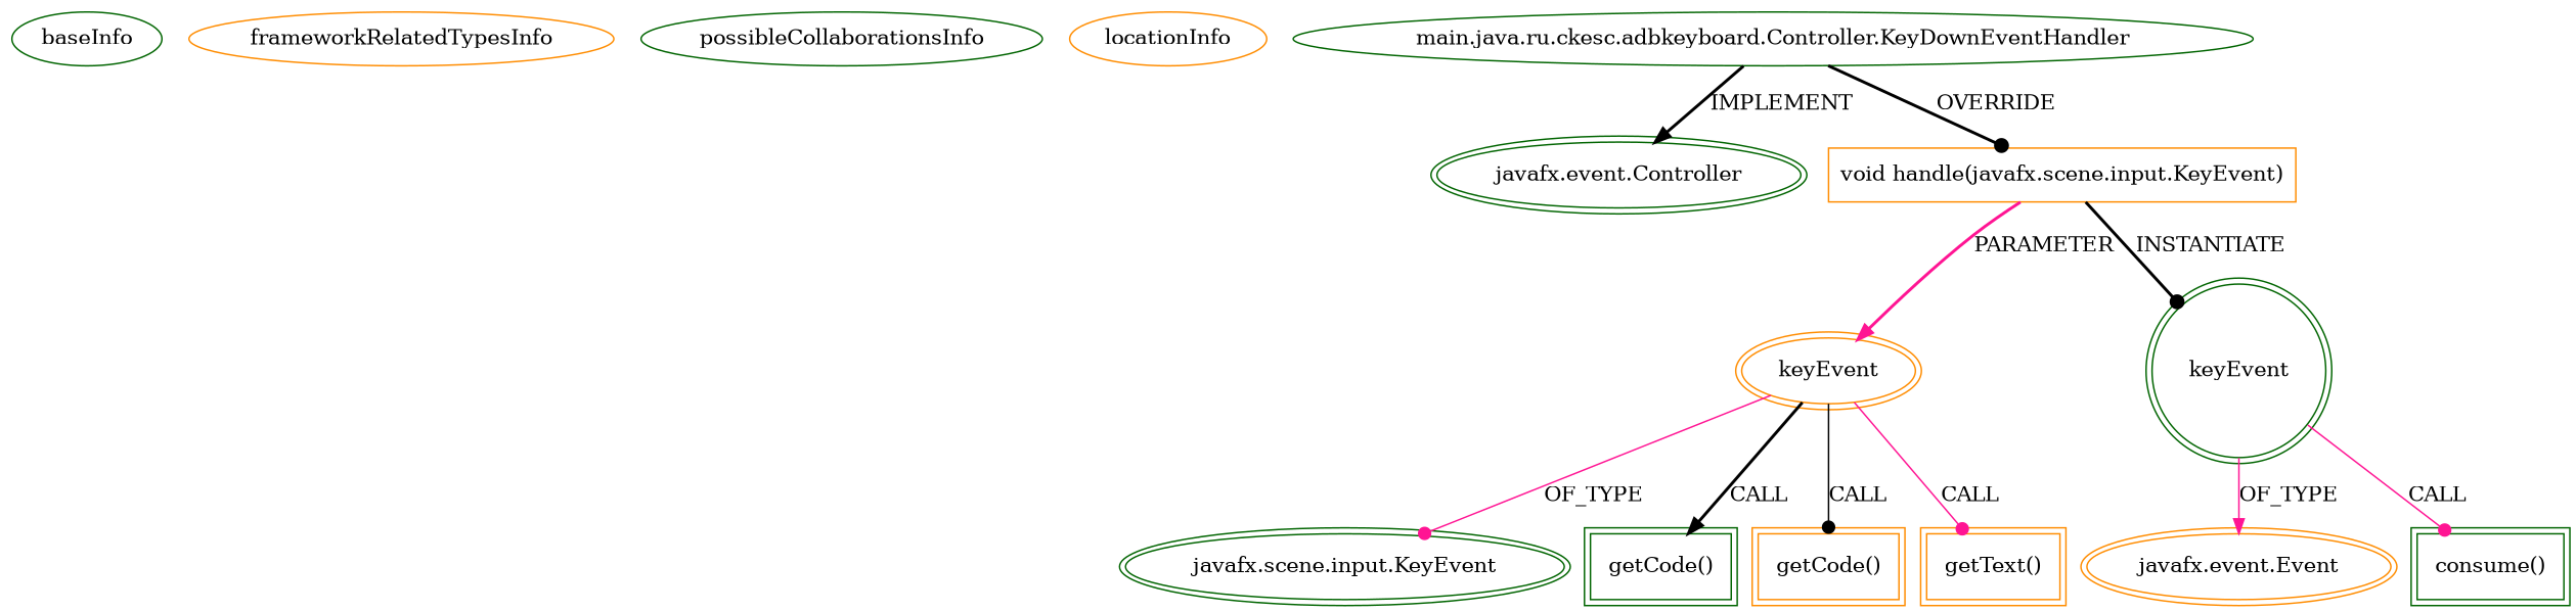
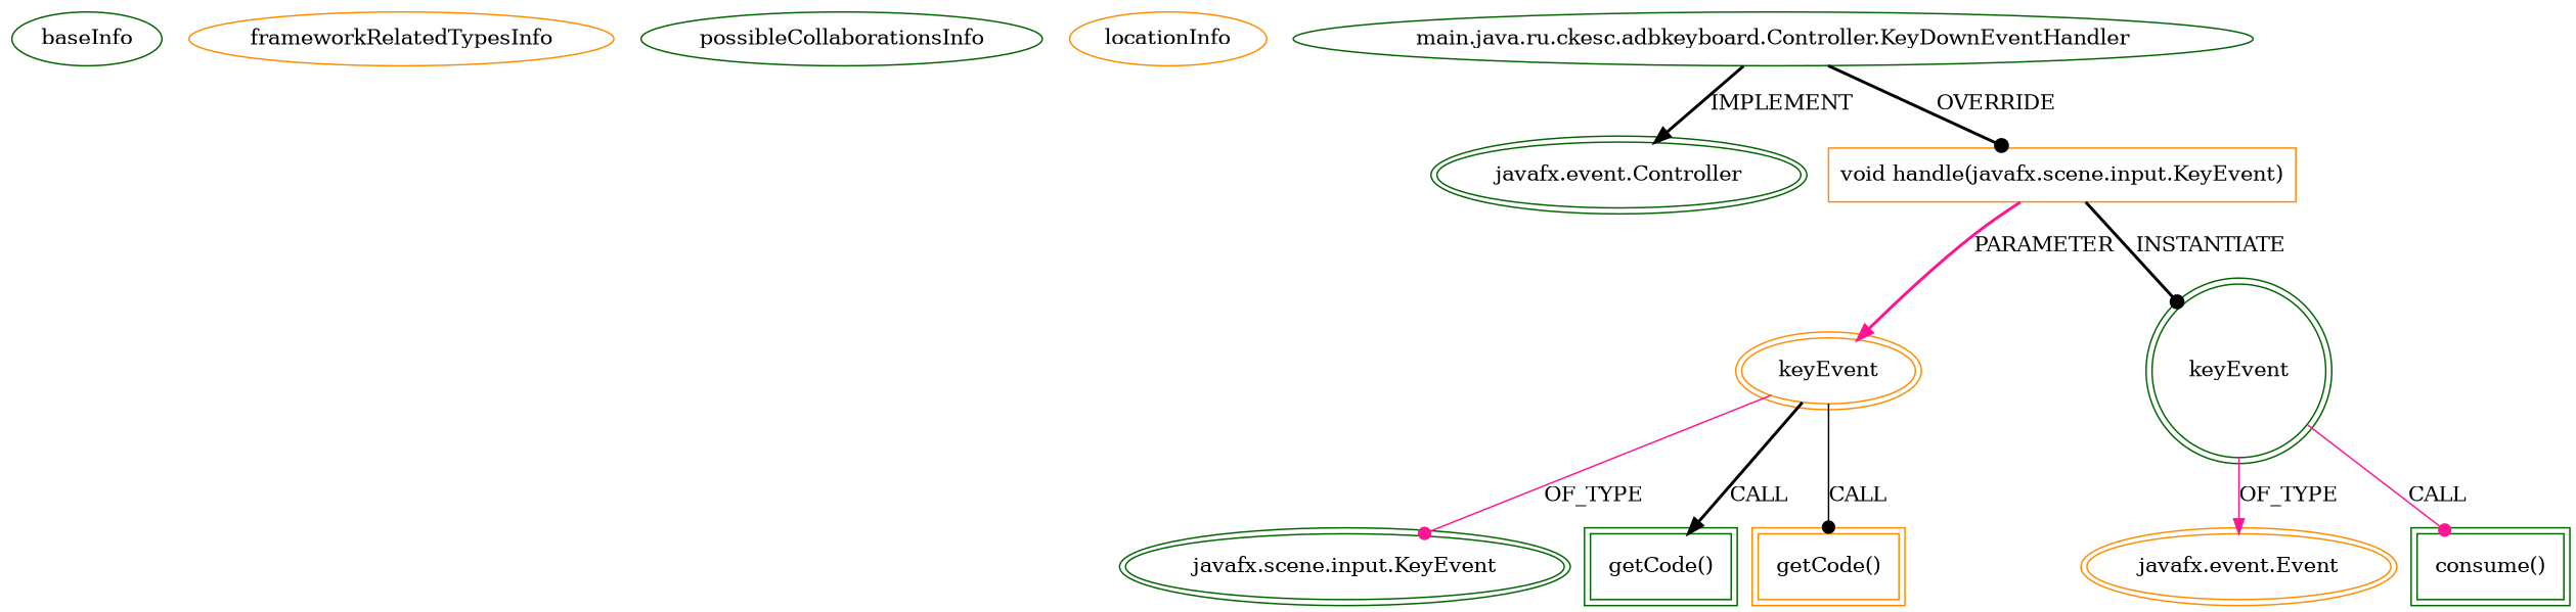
  digraph {
    node [color=darkgreen isFrameworkType=true peripheries=2]
    edge [arrowhead=dot color=black style=bold]
    baseInfo [category=extension_graph graphId=2278 isAnonymous=false possibleRelation=false isFrameworkType="" peripheries=""]
    frameworkRelatedTypesInfo [0="javafx.event.EventHandler" color=darkorange isFrameworkType="" peripheries=""]
    possibleCollaborationsInfo [isFrameworkType="" peripheries=""]
    locationInfo [color=darkorange contextSignature=KeyDownEventHandler filePath="/ckesc-AdbKeyMonkey/AdbKeyMonkey-master/src/main/java/ru/ckesc/adbkeyboard/Controller.java" graphId=2278 projectName="ckesc-AdbKeyMonkey" isFrameworkType="" peripheries=""]
    n5 [isFrameworkType=false label="main.java.ru.ckesc.adbkeyboard.Controller.KeyDownEventHandler" vertexType=ROOT_CLIENT_CLASS_DECLARATION peripheries=""]
    n6 [label="javafx.event.Controller" vertexType=FRAMEWORK_INTERFACE_TYPE]
    n7 [color=darkorange isFrameworkType=false label="void handle(javafx.scene.input.KeyEvent)" shape=box vertexType=OVERRIDING_METHOD_DECLARATION peripheries=""]
    n8 [color=darkorange label=keyEvent vertexType=PARAMETER_DECLARATION]
    n9 [label=keyEvent shape=circle vertexType=VARIABLE_EXPRESION]
    n10 [label="javafx.scene.input.KeyEvent" vertexType=FRAMEWORK_CLASS_TYPE]
    n11 [label="getCode()" shape=box vertexType=INSIDE_CALL]
    n12 [color=darkorange label="getCode()" shape=box vertexType=INSIDE_CALL]
-   n13 [color=darkorange label="getText()" shape=box vertexType=INSIDE_CALL]
    n14 [color=darkorange label="javafx.event.Event" vertexType=FRAMEWORK_CLASS_TYPE]
    n15 [label="consume()" shape=box vertexType=INSIDE_CALL]
    n5 -> n6 [arrowhead=normal label=IMPLEMENT]
    n5 -> n7 [label=OVERRIDE]
    n7 -> n8 [arrowhead=normal color=deeppink label=PARAMETER]
    n7 -> n9 [label=INSTANTIATE]
    n8 -> n10 [color=deeppink label=OF_TYPE style=solid]
    n8 -> n11 [arrowhead=normal label=CALL]
    n8 -> n12 [label=CALL style=solid]
-   n8 -> n13 [color=deeppink label=CALL style=solid]
    n9 -> n14 [arrowhead=normal color=deeppink label=OF_TYPE style=solid]
    n9 -> n15 [color=deeppink label=CALL style=solid]
  }
